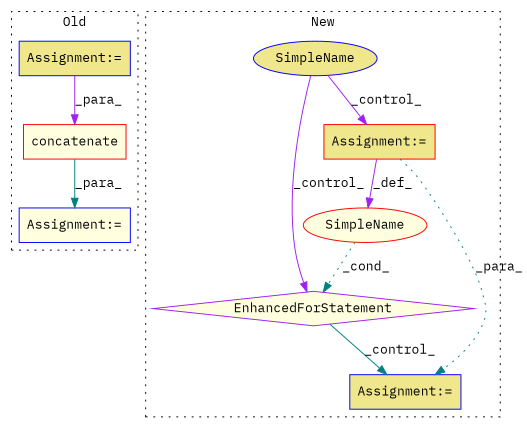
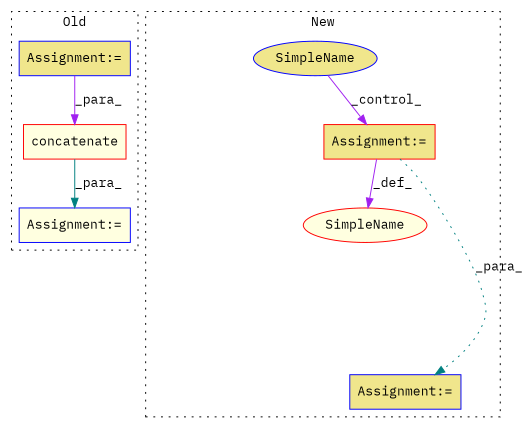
  digraph {
    fontname="IBM Plex Mono"
    node [a=7 l=1 s="11046,11158" shape=box style=filled fillcolor=lightyellow color=blue fontname="IBM Plex Mono"]
    edge [color=teal style=solid fontname="IBM Plex Mono"]
    n1 [a=32 l="12,1" label=concatenate s="10701,10720" color=red]
    n2 [label="Assignment:=" s=10694]
    n3 [label="Assignment:=" s=10398 fillcolor=khaki]
-   n4 [a=70 l="61,2" label=EnhancedForStatement shape=diamond color=purple]
    n5 [l="61,2" label="Assignment:=" fillcolor=khaki color=red]
    n6 [label="Assignment:=" s=11252 fillcolor=khaki]
    n7 [a=42 l=8 label=SimpleName s=10393 shape=ellipse fillcolor=khaki]
    n8 [a=42 label=SimpleName s=11111 shape=ellipse color=red]
    subgraph cluster_1 {
      label=Old
      style=dotted
      n1
      n2
      n3
    }
    subgraph cluster_2 {
      label=New
      style=dotted
-     n4
      n5
      n6
      n7
      n8
    }
    n1 -> n2 [label=_para_]
    n3 -> n1 [label=_para_ color=purple]
-   n4 -> n6 [label=_control_]
    n5 -> n6 [label=_para_ style=dotted]
    n5 -> n8 [label=_def_ color=purple]
-   n7 -> n4 [label=_control_ color=purple]
    n7 -> n5 [label=_control_ color=purple]
-   n8 -> n4 [label=_cond_ style=dotted]
  }
